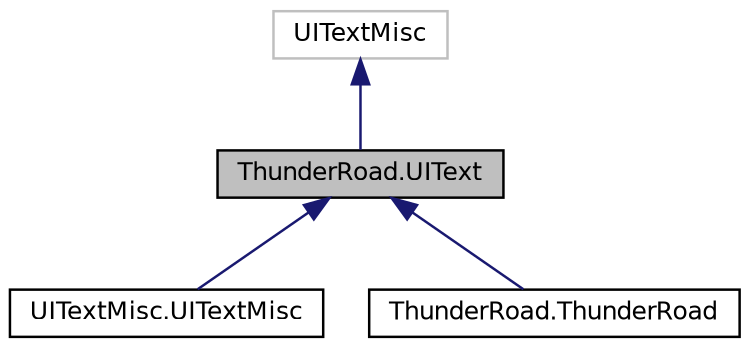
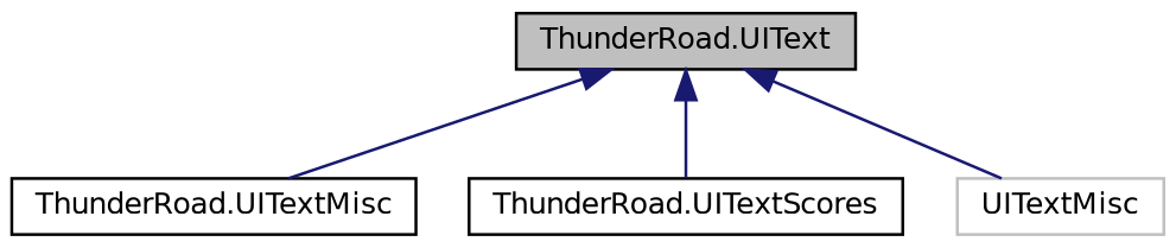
  digraph {
    node [color=black fillcolor=white fontname=Helvetica fontsize=10 shape=record style=filled]
    edge [color=midnightblue dir=back fontname=Helvetica fontsize=10 labelfontname=Helvetica labelfontsize=10 style=solid]
    n1 [fillcolor=grey75 fontcolor=black height=0.2 label="ThunderRoad.UIText" width=0.4]
-   n2 [height=0.2 label="UITextMisc.UITextMisc" width=0.4]
-   n3 [height=0.2 label="ThunderRoad.ThunderRoad" width=0.4]
+   n2 [height=0.2 label="ThunderRoad.UITextMisc" width=0.4]
+   n3 [height=0.2 label="ThunderRoad.UITextScores" width=0.4]
    n4 [color=grey75 height=0.2 label=UITextMisc width=0.4]
    n1 -> n2
    n1 -> n3
-   n4 -> n1
+   n1 -> n4
  }
